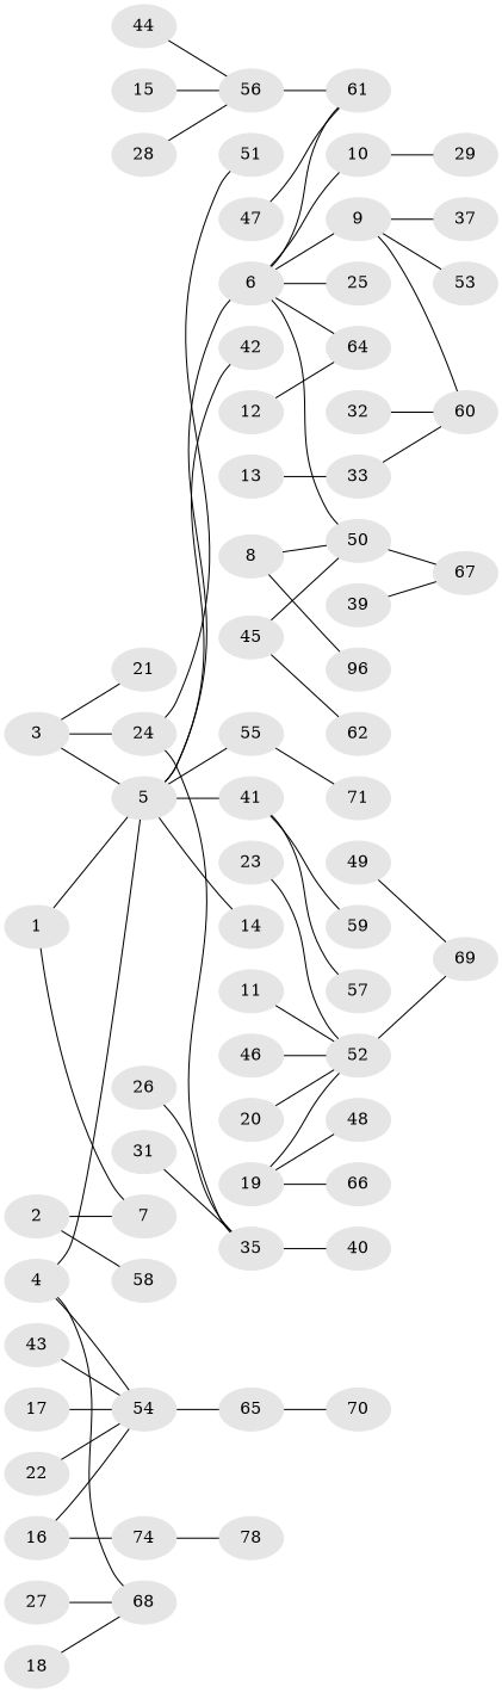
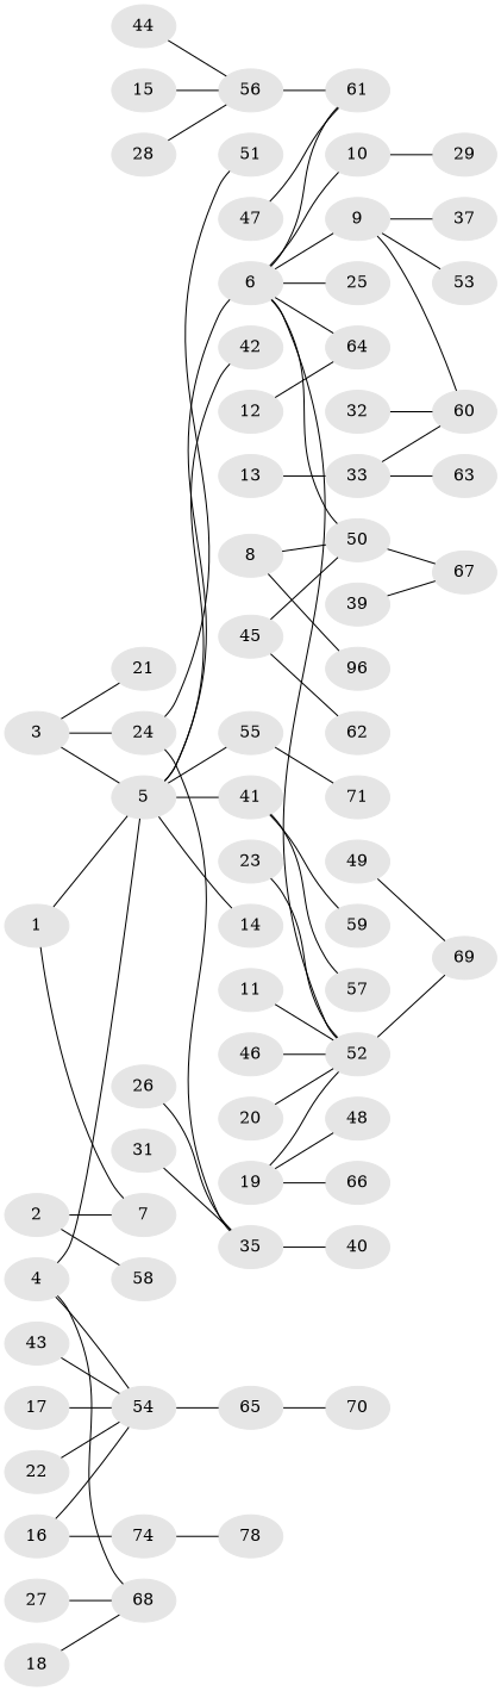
  graph {
    rankdir=LR
    node [color=gray90 style=filled]
    edge [weight=1.0]
    1
    5
    7
    6
    14
    41
    42
    55
    2
    58
    3
    21
    24
    35
    51
    4
    54
    68
    65
    9
    10
    25
    50
    52
    61
    64
    57
    59
    71
    37
    53
    60
    29
    67
    69
    8
    n37 [label=96]
    11
    12
    13
    33
+   63
    15
    56
    16
    n46 [label=74]
    n47 [label=78]
    17
    18
    19
    48
    66
    20
    22
    23
    40
    26
    27
    28
    31
    32
    39
    43
    44
    45
    62
    46
    47
    49
    70
    1 -- 5
    1 -- 7
    5 -- 6
    5 -- 14
    5 -- 41
    5 -- 42
    5 -- 55
    6 -- 9
    6 -- 10
    6 -- 25
    6 -- 50
+   6 -- 52
    6 -- 61
    6 -- 64
    41 -- 57
    41 -- 59
    55 -- 71
    2 -- 7
    2 -- 58
    3 -- 5
    3 -- 21
    3 -- 24
    24 -- 35
    24 -- 51
    35 -- 40
    4 -- 5
    4 -- 54
    4 -- 68
    54 -- 65
    65 -- 70
    9 -- 37
    9 -- 53
    9 -- 60
    10 -- 29
    50 -- 67
    52 -- 69
    8 -- 50
    8 -- n37
    11 -- 52
    12 -- 64
    13 -- 33
    33 -- 60
+   33 -- 63
    15 -- 56
    56 -- 61
    16 -- 54
    16 -- n46
    n46 -- n47
    17 -- 54
    18 -- 68
    19 -- 52
    19 -- 48
    19 -- 66
    20 -- 52
    22 -- 54
    23 -- 52
    26 -- 35
    27 -- 68
    28 -- 56
    31 -- 35
    32 -- 60
    39 -- 67
    43 -- 54
    44 -- 56
    45 -- 50
    45 -- 62
    46 -- 52
    47 -- 61
    49 -- 69
  }
